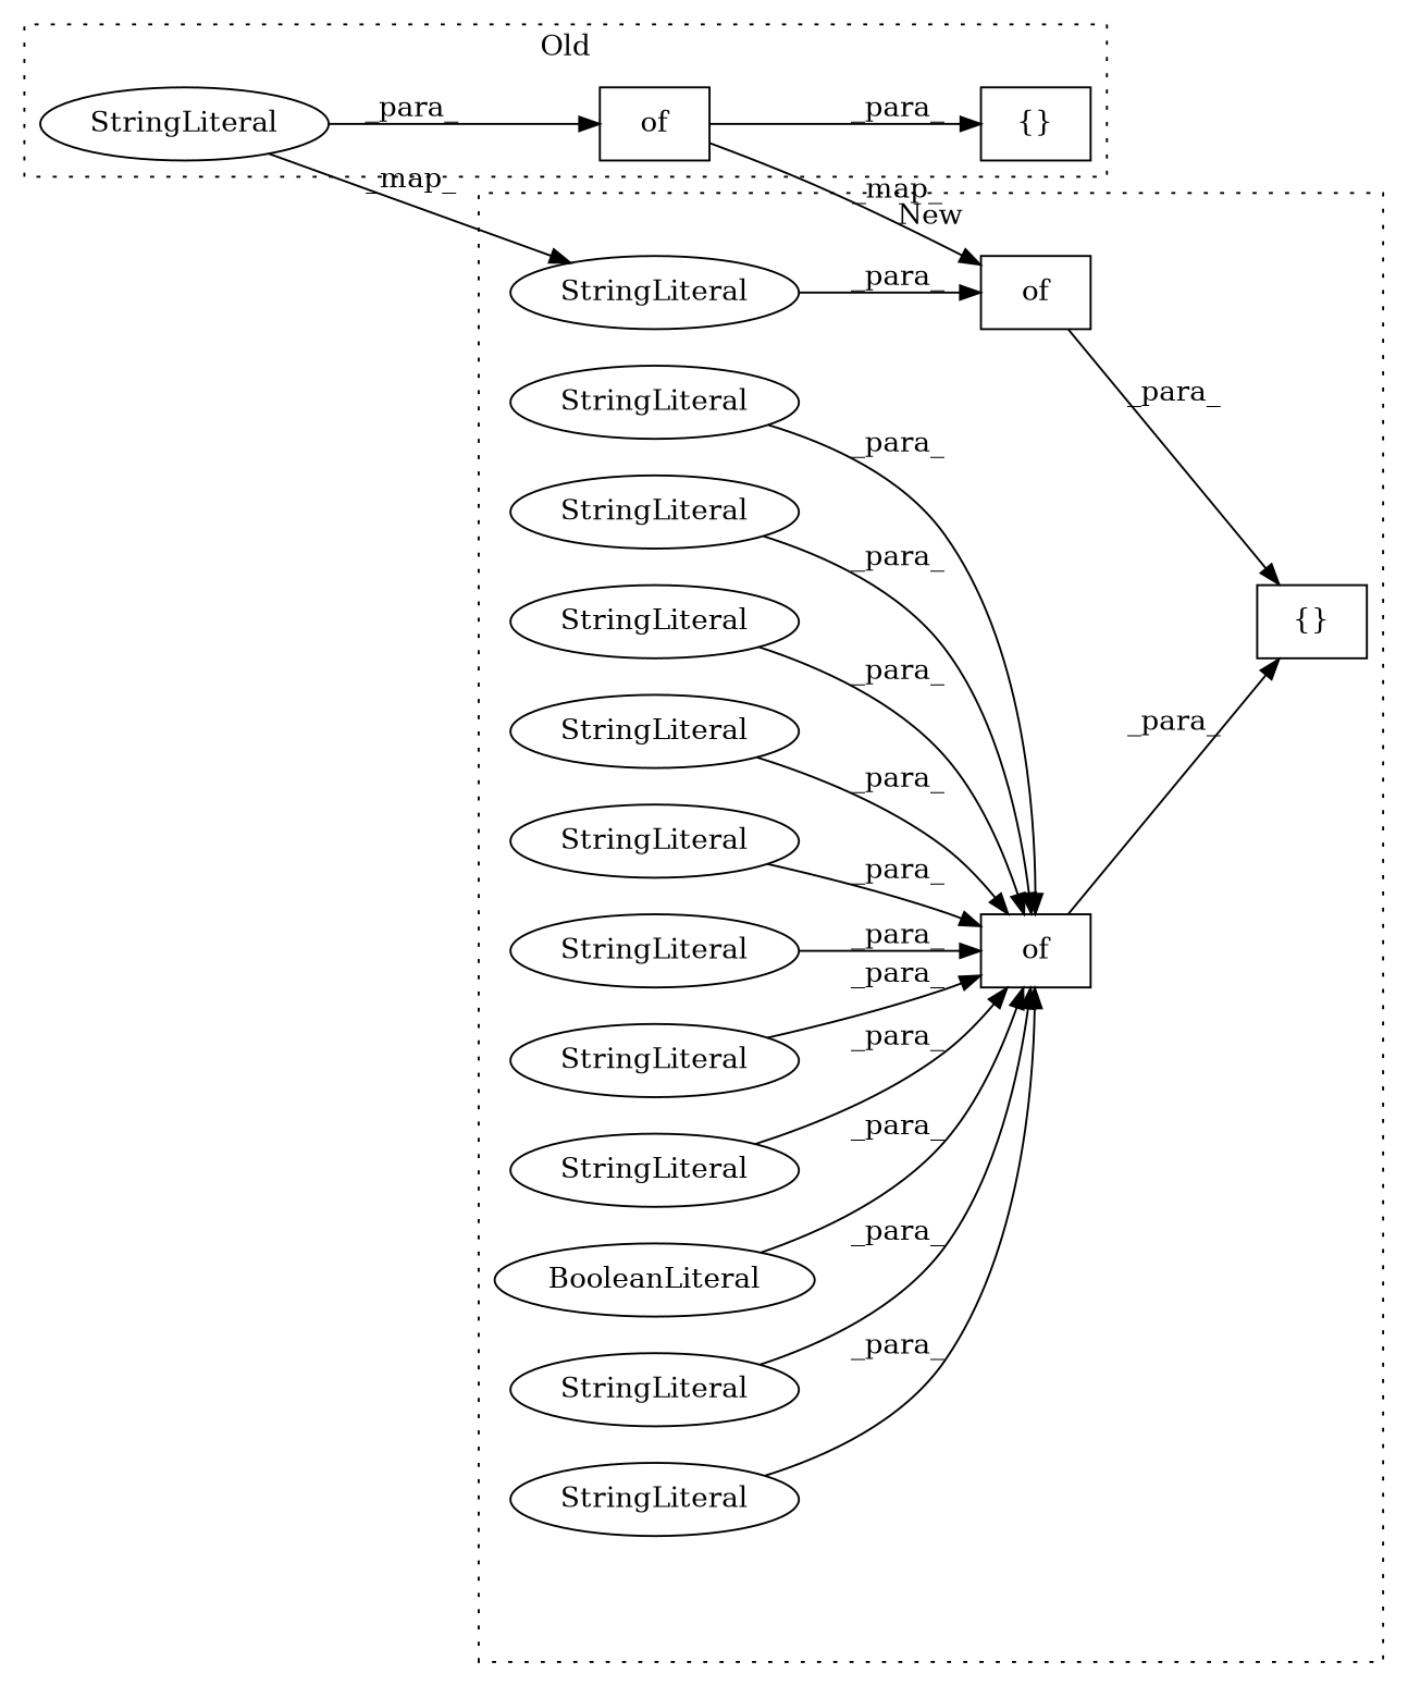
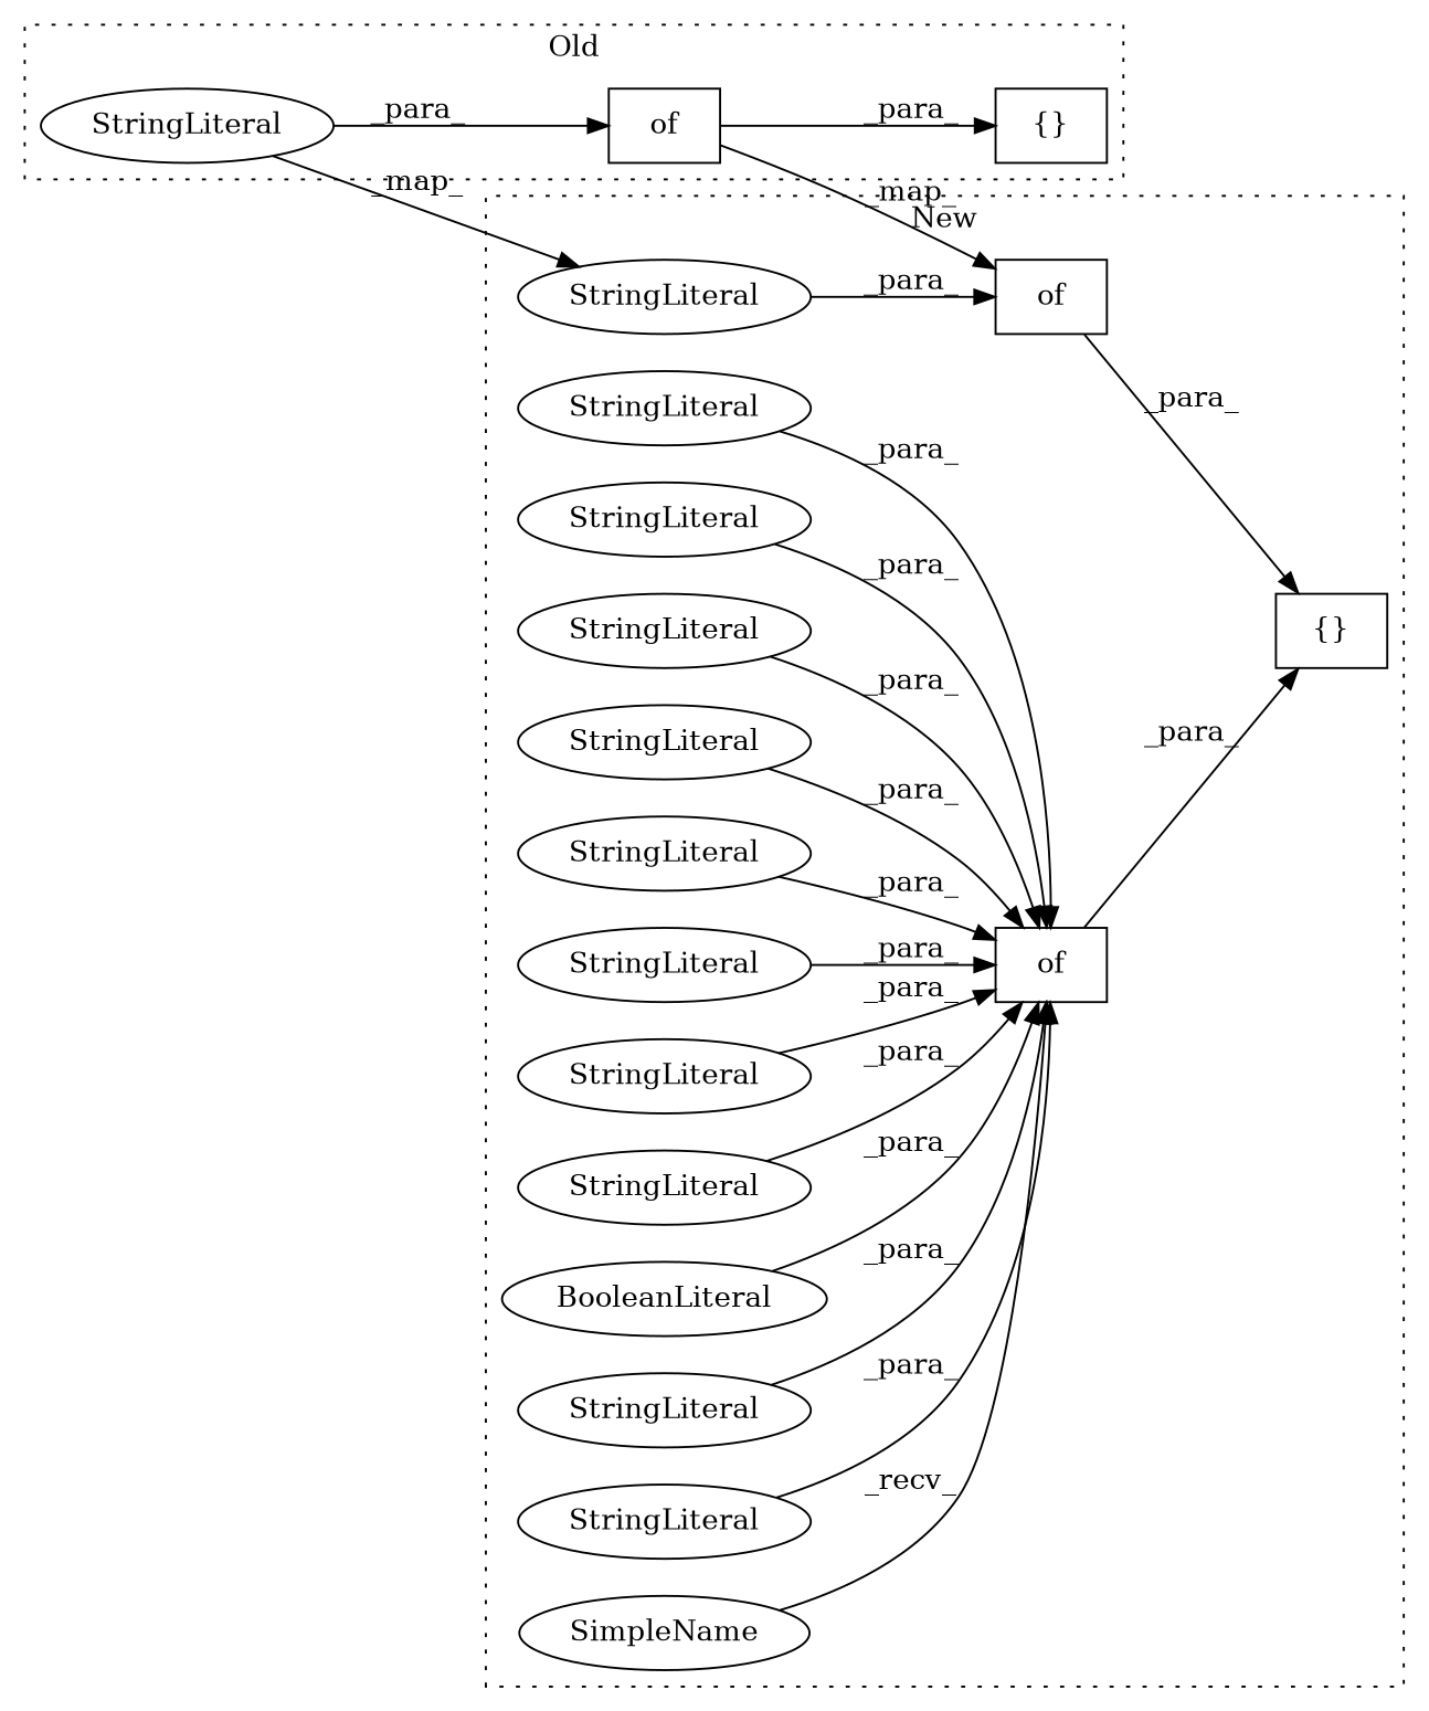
  digraph {
    rankdir=LR
    fontname="DejaVu Serif"
    node [a=45 l="3,1" shape=ellipse fontname="DejaVu Serif"]
    edge [fontname="DejaVu Serif"]
    n1 [a=4 l="1,1" label="{}" s="311,737" shape=box]
    n2 [a=32 label=of s="316,528" shape=box]
    n3 [l=90 label=StringLiteral s=438]
    n4 [a=32 label=of s="604,882" shape=box]
    n5 [l=12 label=StringLiteral s=651]
    n6 [l=10 label=StringLiteral s=664]
    n7 [l=10 label=StringLiteral s=623]
    n8 [l=8 label=StringLiteral s=680]
    n9 [l=31 label=StringLiteral s=765]
    n10 [l=13 label=StringLiteral s=797]
    n11 [l=7 label=StringLiteral s=643]
    n12 [l=13 label=StringLiteral s=751]
    n13 [a=9 l=4 label=BooleanLiteral s=675]
    n14 [a=4 l="1,1" label="{}" s="374,1640" shape=box]
    n15 [a=32 label=of s="379,598" shape=box]
    n16 [l=6 label=StringLiteral s=607]
    n17 [l=71 label=StringLiteral s=811]
    n18 [l=97 label=StringLiteral s=501]
+   n19 [a=42 l=3 label=SimpleName s=600]
    subgraph cluster_1 {
      label=Old
      style=dotted
      n1
      n2
      n3
    }
    subgraph cluster_2 {
      label=New
      style=dotted
      n4
      n5
      n6
      n7
      n8
      n9
      n10
      n11
      n12
      n13
      n14
      n15
      n16
      n17
      n18
+     n19
    }
    n2 -> n1 [label=_para_]
    n2 -> n15 [label=_map_]
    n3 -> n2 [label=_para_]
    n3 -> n18 [label=_map_]
    n4 -> n14 [label=_para_]
    n5 -> n4 [label=_para_]
    n6 -> n4 [label=_para_]
    n7 -> n4 [label=_para_]
    n8 -> n4 [label=_para_]
    n9 -> n4 [label=_para_]
    n10 -> n4 [label=_para_]
    n11 -> n4 [label=_para_]
    n12 -> n4 [label=_para_]
    n13 -> n4 [label=_para_]
    n15 -> n14 [label=_para_]
    n16 -> n4 [label=_para_]
    n17 -> n4 [label=_para_]
    n18 -> n15 [label=_para_]
+   n19 -> n4 [label=_recv_]
  }
